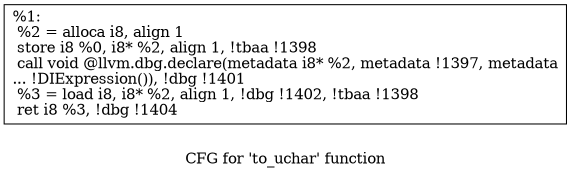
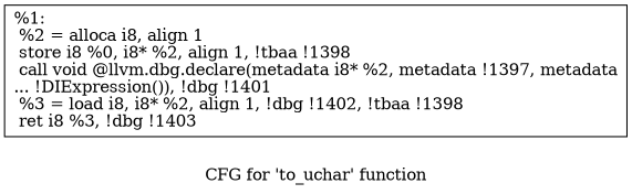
  digraph {
    label="CFG for 'to_uchar' function"
-   n1 [label="{%1:\l  %2 = alloca i8, align 1\l  store i8 %0, i8* %2, align 1, !tbaa !1398\l  call void @llvm.dbg.declare(metadata i8* %2, metadata !1397, metadata\l... !DIExpression()), !dbg !1401\l  %3 = load i8, i8* %2, align 1, !dbg !1402, !tbaa !1398\l  ret i8 %3, !dbg !1404\l}" shape=record]
+   n1 [label="{%1:\l  %2 = alloca i8, align 1\l  store i8 %0, i8* %2, align 1, !tbaa !1398\l  call void @llvm.dbg.declare(metadata i8* %2, metadata !1397, metadata\l... !DIExpression()), !dbg !1401\l  %3 = load i8, i8* %2, align 1, !dbg !1402, !tbaa !1398\l  ret i8 %3, !dbg !1403\l}" shape=record]
  }
